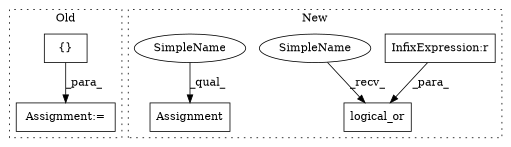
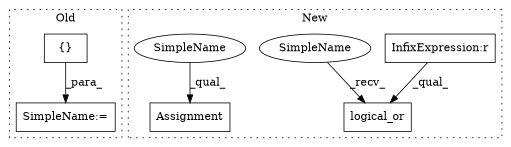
  digraph {
    node [a=42 l=5 s=4238 shape=box]
    n1 [a=4 l="1,1" label="{}" s="4690,4810"]
-   n2 [a=7 l=1 label="Assignment:=" s=4672]
+   n2 [a=7 l=1 label="SimpleName:=" s=4672]
    n3 [a=32 l="11,1" label=logical_or s="4369,4409"]
    n4 [a=27 l=3 label="InfixExpression:r" s=4388]
    n5 [a=22 l=11 label=Assignment]
    n6 [label=SimpleName s=4363 shape=ellipse]
    n7 [label=SimpleName shape=ellipse]
    subgraph cluster_1 {
      label=Old
      style=dotted
      n1
      n2
    }
    subgraph cluster_2 {
      label=New
      style=dotted
      n3
      n4
      n5
      n6
      n7
    }
    n1 -> n2 [label=_para_]
-   n4 -> n3 [label=_para_]
+   n4 -> n3 [label=_qual_]
    n6 -> n3 [label=_recv_]
    n7 -> n5 [label=_qual_]
  }
